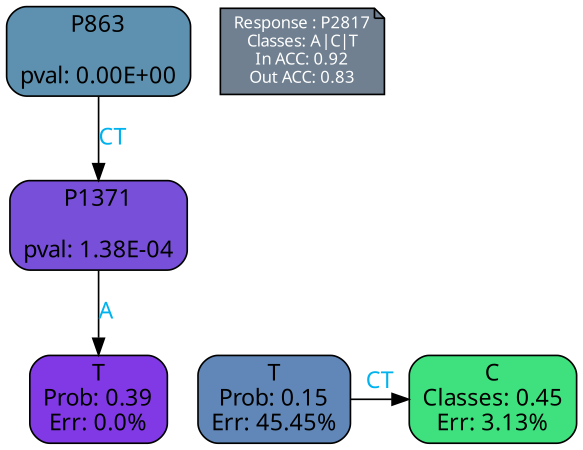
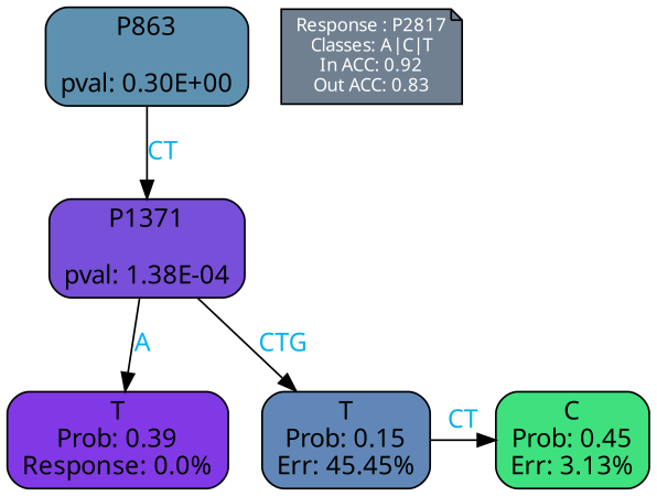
  digraph {
    fontname="Noto Sans"
    ranksep=equally
    splines=polylines
    node [color=black fontname="Noto Sans" shape=box style="filled, rounded"]
    edge [fontcolor=deepskyblue2 fontname="Noto Sans"]
-   n1 [fillcolor="#8139e5" label="T\nProb: 0.39\nErr: 0.0%"]
+   n1 [fillcolor="#8139e5" label="T\nProb: 0.39\nResponse: 0.0%"]
    n2 [fillcolor="#6087b7" label="T\nProb: 0.15\nErr: 45.45%"]
-   n3 [fillcolor="#3ee17e" label="C\nClasses: 0.45\nErr: 3.13%"]
+   n3 [fillcolor="#3ee17e" label="C\nProb: 0.45\nErr: 3.13%"]
    n4 [align=left fillcolor=slategray fontcolor=white fontsize=10 label="Response : P2817\nClasses: A|C|T\nIn ACC: 0.92\nOut ACC: 0.83\n" shape=note style=filled]
-   n5 [fillcolor="#5d91af" label="P863\n\npval: 0.00E+00"]
+   n5 [fillcolor="#5d91af" label="P863\n\npval: 0.30E+00"]
    n6 [fillcolor="#774fd8" label="P1371\n\npval: 1.38E-04"]
    subgraph sub_1 {
      rank=same
      n1
      n2
      n3
    }
    subgraph sub_2 {
      rank=same
      n4
      n5
    }
    n2 -> n3 [label=CT]
    n5 -> n6 [label=CT]
    n6 -> n1 [label=A]
+   n6 -> n2 [label=CTG]
  }
